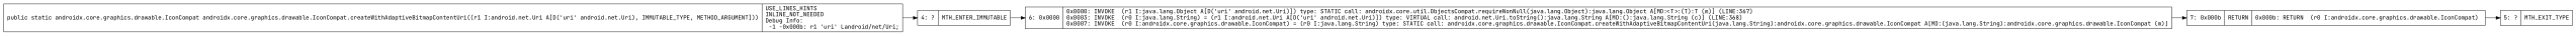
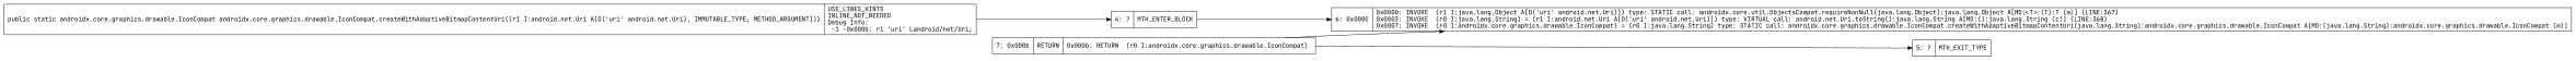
  digraph {
    fontname="JetBrains Mono"
    rankdir=LR
    node [fontname="JetBrains Mono" shape=record]
    edge [fontname="JetBrains Mono"]
-   n1 [label="{4\:\ ?|MTH_ENTER_IMMUTABLE\l}"]
+   n1 [label="{4\:\ ?|MTH_ENTER_BLOCK\l}"]
    n2 [label="{6\:\ 0x0000|0x0000: INVOKE  (r1 I:java.lang.Object A[D('uri' android.net.Uri)]) type: STATIC call: androidx.core.util.ObjectsCompat.requireNonNull(java.lang.Object):java.lang.Object A[MD:\<T\>:(T):T (m)] (LINE:367)\l0x0003: INVOKE  (r0 I:java.lang.String) = (r1 I:android.net.Uri A[D('uri' android.net.Uri)]) type: VIRTUAL call: android.net.Uri.toString():java.lang.String A[MD:():java.lang.String (c)] (LINE:368)\l0x0007: INVOKE  (r0 I:androidx.core.graphics.drawable.IconCompat) = (r0 I:java.lang.String) type: STATIC call: androidx.core.graphics.drawable.IconCompat.createWithAdaptiveBitmapContentUri(java.lang.String):androidx.core.graphics.drawable.IconCompat A[MD:(java.lang.String):androidx.core.graphics.drawable.IconCompat (m)]\l}"]
    n3 [label="{7\:\ 0x000b|RETURN\l|0x000b: RETURN  (r0 I:androidx.core.graphics.drawable.IconCompat) \l}"]
    n4 [label="{5\:\ ?|MTH_EXIT_TYPE\l}"]
    n5 [label="{public static androidx.core.graphics.drawable.IconCompat androidx.core.graphics.drawable.IconCompat.createWithAdaptiveBitmapContentUri((r1 I:android.net.Uri A[D('uri' android.net.Uri), IMMUTABLE_TYPE, METHOD_ARGUMENT]))  | USE_LINES_HINTS\lINLINE_NOT_NEEDED\lDebug Info:\l  \-1 \-0x000b: r1 'uri' Landroid\/net\/Uri;\l}"]
    n1 -> n2
-   n2 -> n3
+   n3 -> n2
    n3 -> n4
    n5 -> n1
  }
